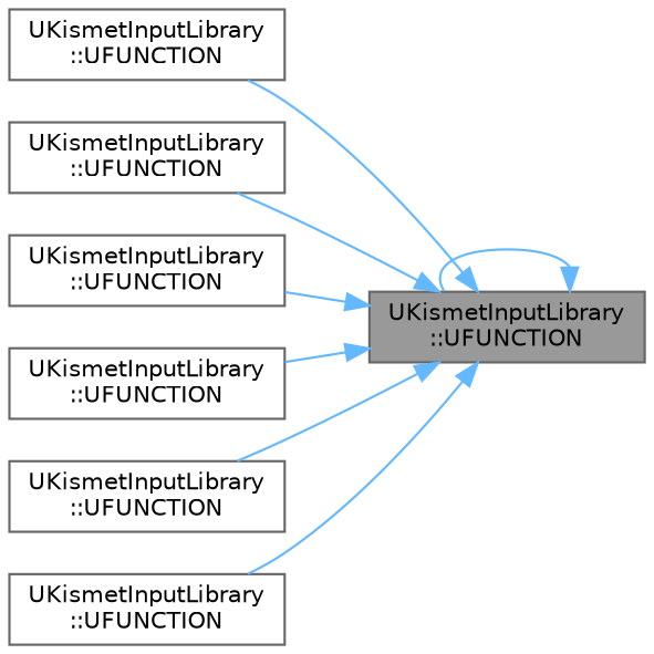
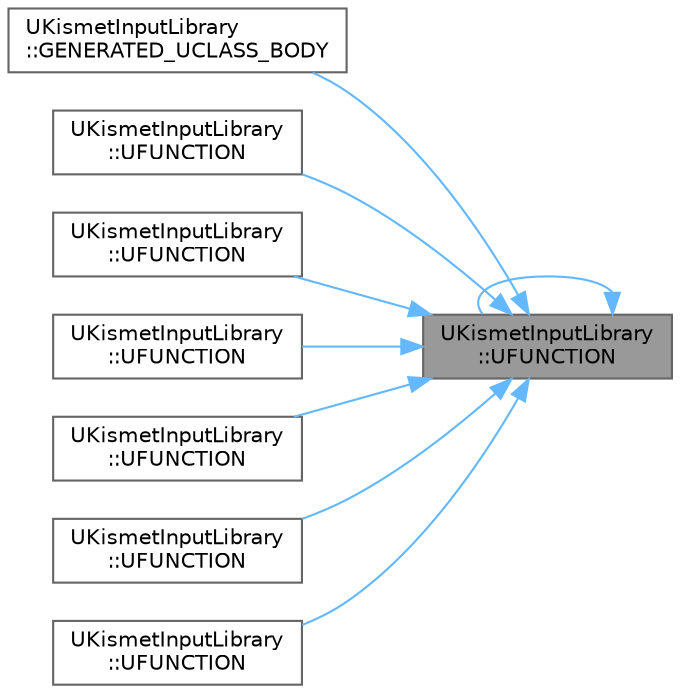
  digraph {
    rankdir=RL
    node [color=grey40 fillcolor=white fontname=Helvetica fontsize=10 shape=box style=filled]
    edge [color=steelblue1 dir=back fontname=Helvetica fontsize=10 labelfontname=Helvetica labelfontsize=10 style=solid]
    n1 [color=gray40 fillcolor=grey60 fontcolor=black height=0.2 label="UKismetInputLibrary\l::UFUNCTION" width=0.4]
+   n2 [height=0.2 label="UKismetInputLibrary\l::GENERATED_UCLASS_BODY" width=0.4]
    n3 [height=0.2 label="UKismetInputLibrary\l::UFUNCTION" width=0.4]
    n4 [height=0.2 label="UKismetInputLibrary\l::UFUNCTION" width=0.4]
    n5 [height=0.2 label="UKismetInputLibrary\l::UFUNCTION" width=0.4]
    n6 [height=0.2 label="UKismetInputLibrary\l::UFUNCTION" width=0.4]
    n7 [height=0.2 label="UKismetInputLibrary\l::UFUNCTION" width=0.4]
    n8 [height=0.2 label="UKismetInputLibrary\l::UFUNCTION" width=0.4]
    n1 -> n1
+   n1 -> n2
    n1 -> n3
    n1 -> n4
    n1 -> n5
    n1 -> n6
    n1 -> n7
    n1 -> n8
  }
